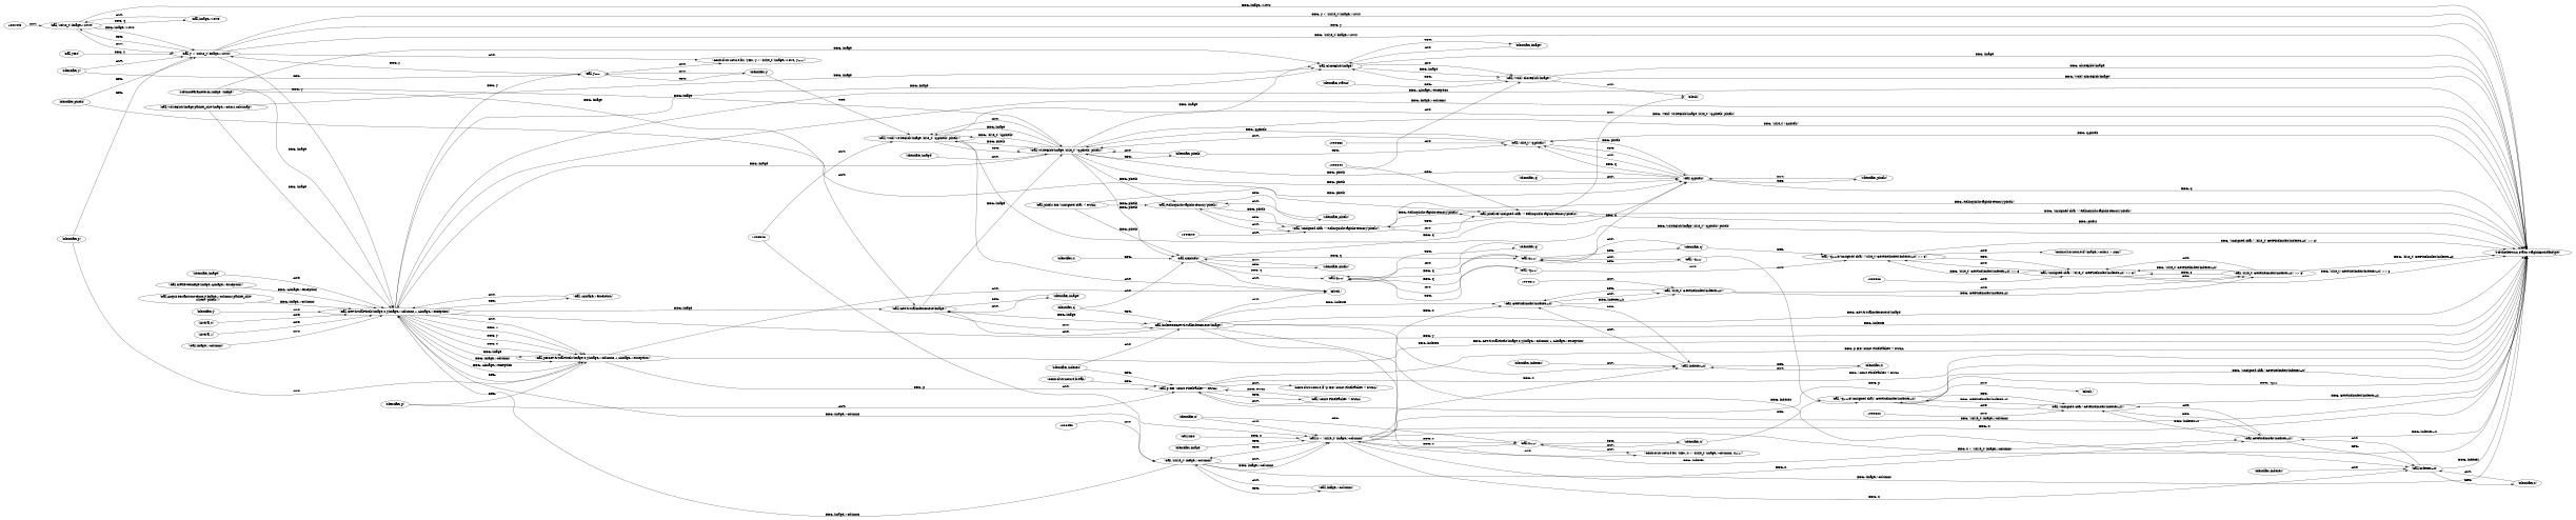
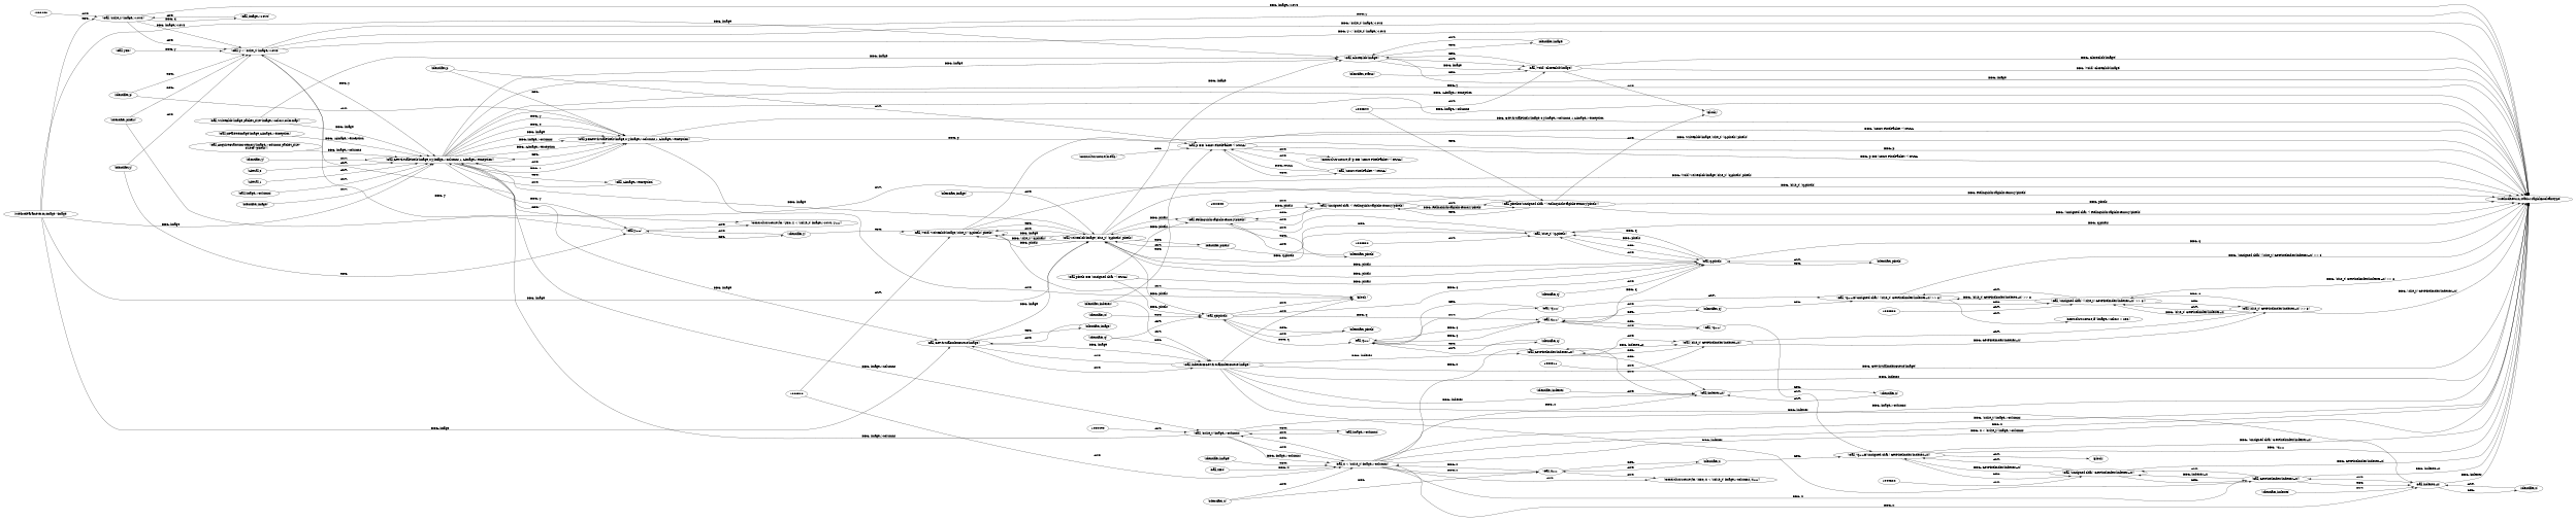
  digraph {
    rankdir=LR
    n1 [label="(Call,(ssize_t) image->rows)"]
    n2 [label="(Call,y < (ssize_t) image->rows)"]
    n3 [label="(Call,image->rows)"]
    n4 [label="(MethodReturn,static MagickBooleanType)"]
    n5 [label="(Call,GetVirtualPixels(image,0,y,image->columns,1,&image->exception))"]
    n6 [label="(ControlStructure,for (y=0; y < (ssize_t) image->rows; y++))"]
    n7 [label="(Call,y++)"]
    n8 [label="(Call,p=GetVirtualPixels(image,0,y,image->columns,1,&image->exception))"]
    n9 [label="(Call,GetVirtualIndexQueue(image))"]
    n10 [label="(Call,CloseBlob(image))"]
    n11 [label="(Call,(ssize_t) image->columns)"]
    n12 [label="(Call,&image->exception)"]
    n13 [label="(Identifier,y)"]
    n14 [label="(Call,p == (const PixelPacket *) NULL)"]
    n15 [label="(Block,)"]
    n16 [label="(Call,indexes=GetVirtualIndexQueue(image))"]
    n17 [label="(Call,WriteBlob(image,(size_t) (q-pixels),pixels))"]
    n18 [label="(Identifier,image)"]
    n19 [label="(Call,(void) CloseBlob(image))"]
    n20 [label="(Identifier,image)"]
    n21 [label="(Call,x < (ssize_t) image->columns)"]
    n22 [label="(Call,image->columns)"]
    n23 [label="(Call,(void) WriteBlob(image,(size_t) (q-pixels),pixels))"]
    n24 [label="(Call,(const PixelPacket *) NULL)"]
    n25 [label="(ControlStructure,if (p == (const PixelPacket *) NULL))"]
    n26 [label="(Call,GetPixelIndex(indexes+x))"]
    n27 [label="(Call,indexes+x)"]
    n28 [label="(Call,GetPixelIndex(indexes+x))"]
    n29 [label="(Call,indexes+x)"]
    n30 [label="(Call,q=pixels)"]
    n31 [label="(Call,q-pixels)"]
    n32 [label="(Call,RelinquishMagickMemory(pixels))"]
    n33 [label="(Identifier,pixels)"]
    n34 [label="(Call,(size_t) GetPixelIndex(indexes+x))"]
    n35 [label="(Identifier,x)"]
    n36 [label="(Call,(unsigned char) GetPixelIndex(indexes+x))"]
    n37 [label="(Identifier,x)"]
    n38 [label="(Call,(size_t) GetPixelIndex(indexes+x) >> 8)"]
    n39 [label="(Call,(unsigned char) ((size_t) GetPixelIndex(indexes+x) >> 8))"]
    n40 [label="(Call,*q++=(unsigned char) ((size_t) GetPixelIndex(indexes+x) >> 8))"]
    n41 [label="(ControlStructure,if (image->colors > 256))"]
    n42 [label="(Call,*q++=(unsigned char) GetPixelIndex(indexes+x))"]
    n43 [label="(Block,)"]
    n44 [label="(Call,q++)"]
    n45 [label="(Call,q++)"]
    n46 [label="(Identifier,pixels)"]
    n47 [label="(Call,(size_t) (q-pixels))"]
    n48 [label="(Identifier,pixels)"]
    n49 [label="(Call,(unsigned char *) RelinquishMagickMemory(pixels))"]
    n50 [label="(Identifier,pixels)"]
    n51 [label="(Call,*q++)"]
    n52 [label="(Identifier,q)"]
    n53 [label="(Identifier,q)"]
    n54 [label="(Call,*q++)"]
    n55 [label="(Call,pixels=(unsigned char *) RelinquishMagickMemory(pixels))"]
    n56 [label="(Block,)"]
    n57 [label="(Call,x++)"]
    n58 [label="(ControlStructure,for (x=0; x < (ssize_t) image->columns; x++))"]
    n59 [label="(Identifier,x)"]
    n60 [label="(Identifier,image)"]
    n61 [label="(Call,x=0)"]
    n62 [label="(Identifier,p)"]
    n63 [label="(Identifier,p)"]
    n64 [label="(MethodParameterIn,Image *image)"]
    n65 [label="(Identifier,image)"]
    n66 [label="(Call,WriteBlob(image,packet_size*image->colors,colormap))"]
    n67 [label="(Identifier,x)"]
    n68 [label="(Call,IsPaletteImage(image,&image->exception))"]
    n69 [label="(Identifier,indexes)"]
    n70 [label="(Identifier,indexes)"]
    n71 [label="(Identifier,pixels)"]
    n72 [label="(Call,AcquireQuantumMemory(image->columns,packet_size*\n    sizeof(*pixels)))"]
    n73 [label="(ControlStructure,break;)"]
    n74 [label="(Call,y=0)"]
    n75 [label="(Identifier,y)"]
    n76 [label="(Literal,0)"]
    n77 [label="(Literal,1)"]
    n78 [label="(Identifier,image)"]
    n79 [label="(Identifier,status)"]
    n80 [label="(Identifier,y)"]
    n81 [label="(Identifier,q)"]
    n82 [label="(Identifier,indexes)"]
    n83 [label="(Identifier,x)"]
    n84 [label="(Call,image->columns)"]
    n85 [label="(Call,pixels == (unsigned char *) NULL)"]
    n86 [label="(Identifier,q)"]
    1000448
    1000511
    1000508
    1000522
    1000532
    1000528
    1000540
    1000544
    1000490
    n1 -> n2 [label="AST: "]
    n1 -> n2 [label="DDG: image->rows"]
    n1 -> n3 [label="DDG: q"]
    n1 -> n4 [label="DDG: image->rows"]
-   n2 -> n1 [label="CFG: "]
+   n64 -> n1 [label="CFG: "]
    n2 -> n4 [label="DDG: y"]
    n2 -> n4 [label="DDG: (ssize_t) image->rows"]
    n2 -> n4 [label="DDG: y < (ssize_t) image->rows"]
    n2 -> n5 [label="DDG: y"]
-   n2 -> n6 [label="AST: "]
+   n2 -> n6 [label="CFG: "]
    n3 -> n1 [label="AST: "]
    n5 -> n4 [label="DDG: image->columns"]
    n5 -> n4 [label="DDG: y"]
    n5 -> n4 [label="DDG: &image->exception"]
    n5 -> n7 [label="DDG: y"]
    n5 -> n8 [label="AST: "]
    n5 -> n8 [label="DDG: 1"]
    n5 -> n8 [label="DDG: y"]
    n5 -> n8 [label="DDG: 0"]
    n5 -> n8 [label="DDG: image"]
    n5 -> n8 [label="DDG: image->columns"]
    n5 -> n8 [label="DDG: &image->exception"]
    n5 -> n9 [label="DDG: image"]
    n5 -> n10 [label="DDG: image"]
    n5 -> n11 [label="DDG: image->columns"]
    n5 -> n12 [label="CFG: "]
    n7 -> n2 [label="DDG: y"]
    n7 -> n6 [label="AST: "]
    n7 -> n13 [label="CFG: "]
    n8 -> n4 [label="DDG: GetVirtualPixels(image,0,y,image->columns,1,&image->exception)"]
    n8 -> n5 [label="CFG: "]
    n8 -> n14 [label="DDG: p"]
    n8 -> n15 [label="AST: "]
    n9 -> n16 [label="AST: "]
    n9 -> n16 [label="DDG: image"]
    n9 -> n17 [label="DDG: image"]
    n9 -> n18 [label="CFG: "]
    n10 -> n4 [label="DDG: image"]
    n10 -> n19 [label="AST: "]
    n10 -> n19 [label="DDG: image"]
    n10 -> n20 [label="CFG: "]
    n11 -> n4 [label="DDG: image->columns"]
    n11 -> n5 [label="DDG: image->columns"]
    n11 -> n21 [label="AST: "]
    n11 -> n21 [label="DDG: image->columns"]
    n11 -> n22 [label="CFG: "]
    n12 -> n5 [label="AST: "]
    n13 -> n7 [label="AST: "]
    n13 -> n23 [label="CFG: "]
    n14 -> n4 [label="DDG: (const PixelPacket *) NULL"]
    n14 -> n4 [label="DDG: p"]
    n14 -> n4 [label="DDG: p == (const PixelPacket *) NULL"]
    n14 -> n24 [label="CFG: "]
    n14 -> n25 [label="AST: "]
    n16 -> n4 [label="DDG: indexes"]
    n16 -> n4 [label="DDG: GetVirtualIndexQueue(image)"]
    n16 -> n9 [label="AST: "]
    n16 -> n15 [label="AST: "]
    n16 -> n26 [label="DDG: indexes"]
    n16 -> n27 [label="DDG: indexes"]
    n16 -> n28 [label="DDG: indexes"]
    n16 -> n29 [label="DDG: indexes"]
    n17 -> n4 [label="DDG: (size_t) (q-pixels)"]
    n17 -> n5 [label="DDG: image"]
    n17 -> n10 [label="DDG: image"]
    n17 -> n23 [label="AST: "]
    n17 -> n23 [label="DDG: image"]
    n17 -> n23 [label="DDG: (size_t) (q-pixels)"]
    n17 -> n23 [label="DDG: pixels"]
    n17 -> n30 [label="DDG: pixels"]
    n17 -> n31 [label="DDG: pixels"]
    n17 -> n32 [label="DDG: pixels"]
    n17 -> n33 [label="CFG: "]
    n18 -> n9 [label="AST: "]
    n19 -> n4 [label="DDG: (void) CloseBlob(image)"]
    n19 -> n4 [label="DDG: CloseBlob(image)"]
    n19 -> n10 [label="CFG: "]
    n19 -> n56 [label="AST: "]
    n20 -> n10 [label="AST: "]
    n21 -> n4 [label="DDG: (ssize_t) image->columns"]
    n21 -> n4 [label="DDG: x"]
    n21 -> n4 [label="DDG: x < (ssize_t) image->columns"]
    n21 -> n11 [label="CFG: "]
    n21 -> n26 [label="DDG: x"]
    n21 -> n27 [label="DDG: x"]
    n21 -> n28 [label="DDG: x"]
    n21 -> n29 [label="DDG: x"]
    n21 -> n57 [label="DDG: x"]
    n21 -> n58 [label="AST: "]
    n22 -> n11 [label="AST: "]
    n23 -> n4 [label="DDG: WriteBlob(image,(size_t) (q-pixels),pixels)"]
    n23 -> n4 [label="DDG: (void) WriteBlob(image,(size_t) (q-pixels),pixels)"]
    n23 -> n15 [label="AST: "]
    n23 -> n17 [label="CFG: "]
    n24 -> n14 [label="AST: "]
    n24 -> n14 [label="DDG: NULL"]
    n26 -> n27 [label="CFG: "]
    n26 -> n34 [label="AST: "]
    n26 -> n34 [label="DDG: indexes+x"]
    n27 -> n26 [label="AST: "]
    n27 -> n35 [label="CFG: "]
    n28 -> n4 [label="DDG: indexes+x"]
    n28 -> n29 [label="CFG: "]
    n28 -> n36 [label="AST: "]
    n28 -> n36 [label="DDG: indexes+x"]
    n29 -> n4 [label="DDG: indexes"]
    n29 -> n28 [label="AST: "]
    n29 -> n37 [label="CFG: "]
    n30 -> n15 [label="AST: "]
    n30 -> n31 [label="DDG: q"]
    n30 -> n44 [label="DDG: q"]
    n30 -> n45 [label="DDG: q"]
    n30 -> n46 [label="CFG: "]
    n31 -> n4 [label="DDG: q"]
    n31 -> n17 [label="DDG: pixels"]
    n31 -> n47 [label="AST: "]
    n31 -> n47 [label="DDG: q"]
    n31 -> n47 [label="DDG: pixels"]
    n31 -> n48 [label="CFG: "]
    n32 -> n49 [label="AST: "]
    n32 -> n49 [label="DDG: pixels"]
    n32 -> n50 [label="CFG: "]
    n33 -> n17 [label="AST: "]
    n33 -> n47 [label="CFG: "]
    n34 -> n26 [label="CFG: "]
    n34 -> n38 [label="AST: "]
    n34 -> n38 [label="DDG: GetPixelIndex(indexes+x)"]
    n35 -> n27 [label="AST: "]
    n36 -> n4 [label="DDG: GetPixelIndex(indexes+x)"]
    n36 -> n28 [label="CFG: "]
    n36 -> n42 [label="AST: "]
    n36 -> n42 [label="DDG: GetPixelIndex(indexes+x)"]
    n37 -> n29 [label="AST: "]
    n38 -> n4 [label="DDG: (size_t) GetPixelIndex(indexes+x)"]
    n38 -> n39 [label="AST: "]
    n38 -> n39 [label="DDG: (size_t) GetPixelIndex(indexes+x)"]
    n38 -> n39 [label="DDG: 8"]
    n39 -> n4 [label="DDG: (size_t) GetPixelIndex(indexes+x) >> 8"]
    n39 -> n38 [label="CFG: "]
    n39 -> n40 [label="AST: "]
    n39 -> n40 [label="DDG: (size_t) GetPixelIndex(indexes+x) >> 8"]
    n40 -> n4 [label="DDG: (unsigned char) ((size_t) GetPixelIndex(indexes+x) >> 8)"]
    n40 -> n39 [label="CFG: "]
    n40 -> n41 [label="AST: "]
    n42 -> n4 [label="DDG: *q++"]
    n42 -> n4 [label="DDG: (unsigned char) GetPixelIndex(indexes+x)"]
    n42 -> n36 [label="CFG: "]
    n42 -> n43 [label="AST: "]
    n44 -> n45 [label="DDG: q"]
    n44 -> n51 [label="AST: "]
    n44 -> n52 [label="CFG: "]
    n45 -> n31 [label="DDG: q"]
    n45 -> n44 [label="DDG: q"]
    n45 -> n53 [label="CFG: "]
    n45 -> n54 [label="AST: "]
    n46 -> n30 [label="AST: "]
    n47 -> n4 [label="DDG: q-pixels"]
    n47 -> n17 [label="AST: "]
    n47 -> n17 [label="DDG: q-pixels"]
    n47 -> n31 [label="CFG: "]
    n48 -> n31 [label="AST: "]
    n49 -> n4 [label="DDG: RelinquishMagickMemory(pixels)"]
    n49 -> n32 [label="CFG: "]
    n49 -> n55 [label="AST: "]
    n49 -> n55 [label="DDG: RelinquishMagickMemory(pixels)"]
    n50 -> n32 [label="AST: "]
    n51 -> n40 [label="AST: "]
    n51 -> n44 [label="CFG: "]
    n52 -> n44 [label="AST: "]
    n53 -> n40 [label="CFG: "]
    n53 -> n45 [label="AST: "]
    n54 -> n42 [label="AST: "]
    n54 -> n45 [label="CFG: "]
    n55 -> n4 [label="DDG: (unsigned char *) RelinquishMagickMemory(pixels)"]
    n55 -> n4 [label="DDG: pixels"]
    n55 -> n49 [label="CFG: "]
    n55 -> n56 [label="AST: "]
    n57 -> n21 [label="DDG: x"]
    n57 -> n58 [label="AST: "]
    n57 -> n59 [label="CFG: "]
    n59 -> n42 [label="CFG: "]
    n59 -> n57 [label="AST: "]
    n60 -> n21 [label="CFG: "]
    n61 -> n21 [label="DDG: x"]
    n62 -> n2 [label="CFG: "]
    n62 -> n8 [label="AST: "]
    n63 -> n8 [label="CFG: "]
    n63 -> n14 [label="AST: "]
    n64 -> n5 [label="DDG: image"]
    n64 -> n9 [label="DDG: image"]
    n64 -> n10 [label="DDG: image"]
    n64 -> n17 [label="DDG: image"]
    n65 -> n5 [label="AST: "]
    n66 -> n5 [label="DDG: image"]
    n66 -> n10 [label="DDG: image"]
    n67 -> n21 [label="AST: "]
    n67 -> n57 [label="CFG: "]
    n68 -> n5 [label="DDG: &image->exception"]
    n69 -> n14 [label="CFG: "]
    n69 -> n16 [label="AST: "]
    n70 -> n27 [label="AST: "]
    n71 -> n2 [label="CFG: "]
    n71 -> n55 [label="AST: "]
    n72 -> n5 [label="DDG: image->columns"]
    n73 -> n14 [label="CFG: "]
    n74 -> n2 [label="DDG: y"]
    n75 -> n5 [label="AST: "]
    n76 -> n5 [label="AST: "]
    n77 -> n5 [label="AST: "]
    n78 -> n17 [label="AST: "]
    n79 -> n19 [label="CFG: "]
    n80 -> n2 [label="AST: "]
    n80 -> n7 [label="CFG: "]
    n81 -> n31 [label="AST: "]
    n82 -> n29 [label="AST: "]
    n83 -> n30 [label="CFG: "]
    n84 -> n5 [label="AST: "]
    n85 -> n30 [label="DDG: pixels"]
    n85 -> n31 [label="DDG: pixels"]
    n85 -> n32 [label="DDG: pixels"]
    n86 -> n16 [label="CFG: "]
    n86 -> n30 [label="AST: "]
    1000448 -> n1 [label="AST: "]
    1000511 -> n34 [label="AST: "]
    1000508 -> n39 [label="AST: "]
    1000522 -> n36 [label="AST: "]
    1000532 -> n47 [label="AST: "]
    1000528 -> n21 [label="AST: "]
    1000528 -> n23 [label="AST: "]
    1000540 -> n49 [label="AST: "]
    1000544 -> n19 [label="AST: "]
    1000544 -> n55 [label="CFG: "]
    1000490 -> n11 [label="AST: "]
  }
